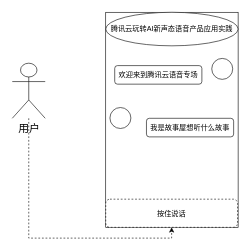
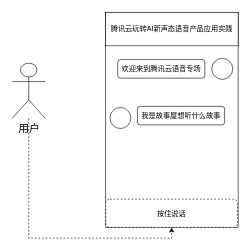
  <mxCell id="0" />
  <mxCell id="1" parent="0" />
  <mxCell id="2" value="" style="edgeStyle=orthogonalEdgeStyle;rounded=0;orthogonalLoop=1;jettySize=auto;html=1;dashed=1;" edge="1" parent="1" source="3" target="5"><mxGeometry relative="1" as="geometry"><Array as="points"><mxPoint x="48" y="397" /><mxPoint x="286" y="397" /></Array></mxGeometry></mxCell>
  <mxCell id="3" value="用户" style="shape=umlActor;verticalLabelPosition=bottom;verticalAlign=top;html=1;outlineConnect=0;fontSize=18;" vertex="1" parent="1"><mxGeometry x="20" y="105" width="55" height="92" as="geometry" /></mxCell>
  <mxCell id="4" value="" style="rounded=0;whiteSpace=wrap;html=1;" vertex="1" parent="1"><mxGeometry x="176" y="20" width="221" height="359" as="geometry" /></mxCell>
  <mxCell id="5" value="按住说话" style="rounded=1;whiteSpace=wrap;html=1;dashed=1;" vertex="1" parent="1"><mxGeometry x="176" y="332" width="220" height="47" as="geometry" /></mxCell>
  <mxCell id="6" value="" style="ellipse;whiteSpace=wrap;html=1;aspect=fixed;" vertex="1" parent="1"><mxGeometry x="353" y="97" width="35" height="35" as="geometry" /></mxCell>
- <mxCell id="7" value="欢迎来到腾讯云语音专场" style="rounded=1;whiteSpace=wrap;html=1;" vertex="1" parent="1"><mxGeometry x="191" y="109" width="145.5" height="31" as="geometry" /></mxCell>
+ <mxCell id="7" value="欢迎来到腾讯云语音专场" style="rounded=1;whiteSpace=wrap;html=1;" vertex="1" parent="1"><mxGeometry x="196" y="99" width="145.5" height="31" as="geometry" /></mxCell>
  <mxCell id="8" value="" style="ellipse;whiteSpace=wrap;html=1;aspect=fixed;" vertex="1" parent="1"><mxGeometry x="183" y="179" width="35" height="35" as="geometry" /></mxCell>
- <mxCell id="9" value="我是故事屋想听什么故事" style="rounded=1;whiteSpace=wrap;html=1;" vertex="1" parent="1"><mxGeometry x="244" y="197" width="145.5" height="31" as="geometry" /></mxCell>
- <mxCell id="10" value="&lt;div class=&quot;lake-content&quot;&gt;&lt;span class=&quot;ne-text&quot;&gt;腾讯云玩转AI新声态语音产品应用实践&lt;/span&gt;&lt;/div&gt;" style="ellipse;whiteSpace=wrap;html=1;" vertex="1" parent="1"><mxGeometry x="176" y="20" width="221" height="56" as="geometry" /></mxCell>
+ <mxCell id="9" value="我是故事屋想听什么故事" style="rounded=1;whiteSpace=wrap;html=1;" vertex="1" parent="1"><mxGeometry x="229" y="177" width="145.5" height="31" as="geometry" /></mxCell>
+ <mxCell id="10" value="&lt;div class=&quot;lake-content&quot;&gt;&lt;span class=&quot;ne-text&quot;&gt;腾讯云玩转AI新声态语音产品应用实践&lt;/span&gt;&lt;/div&gt;" style="rounded=0;whiteSpace=wrap;html=1;" vertex="1" parent="1"><mxGeometry x="176" y="20" width="221" height="56" as="geometry" /></mxCell>
